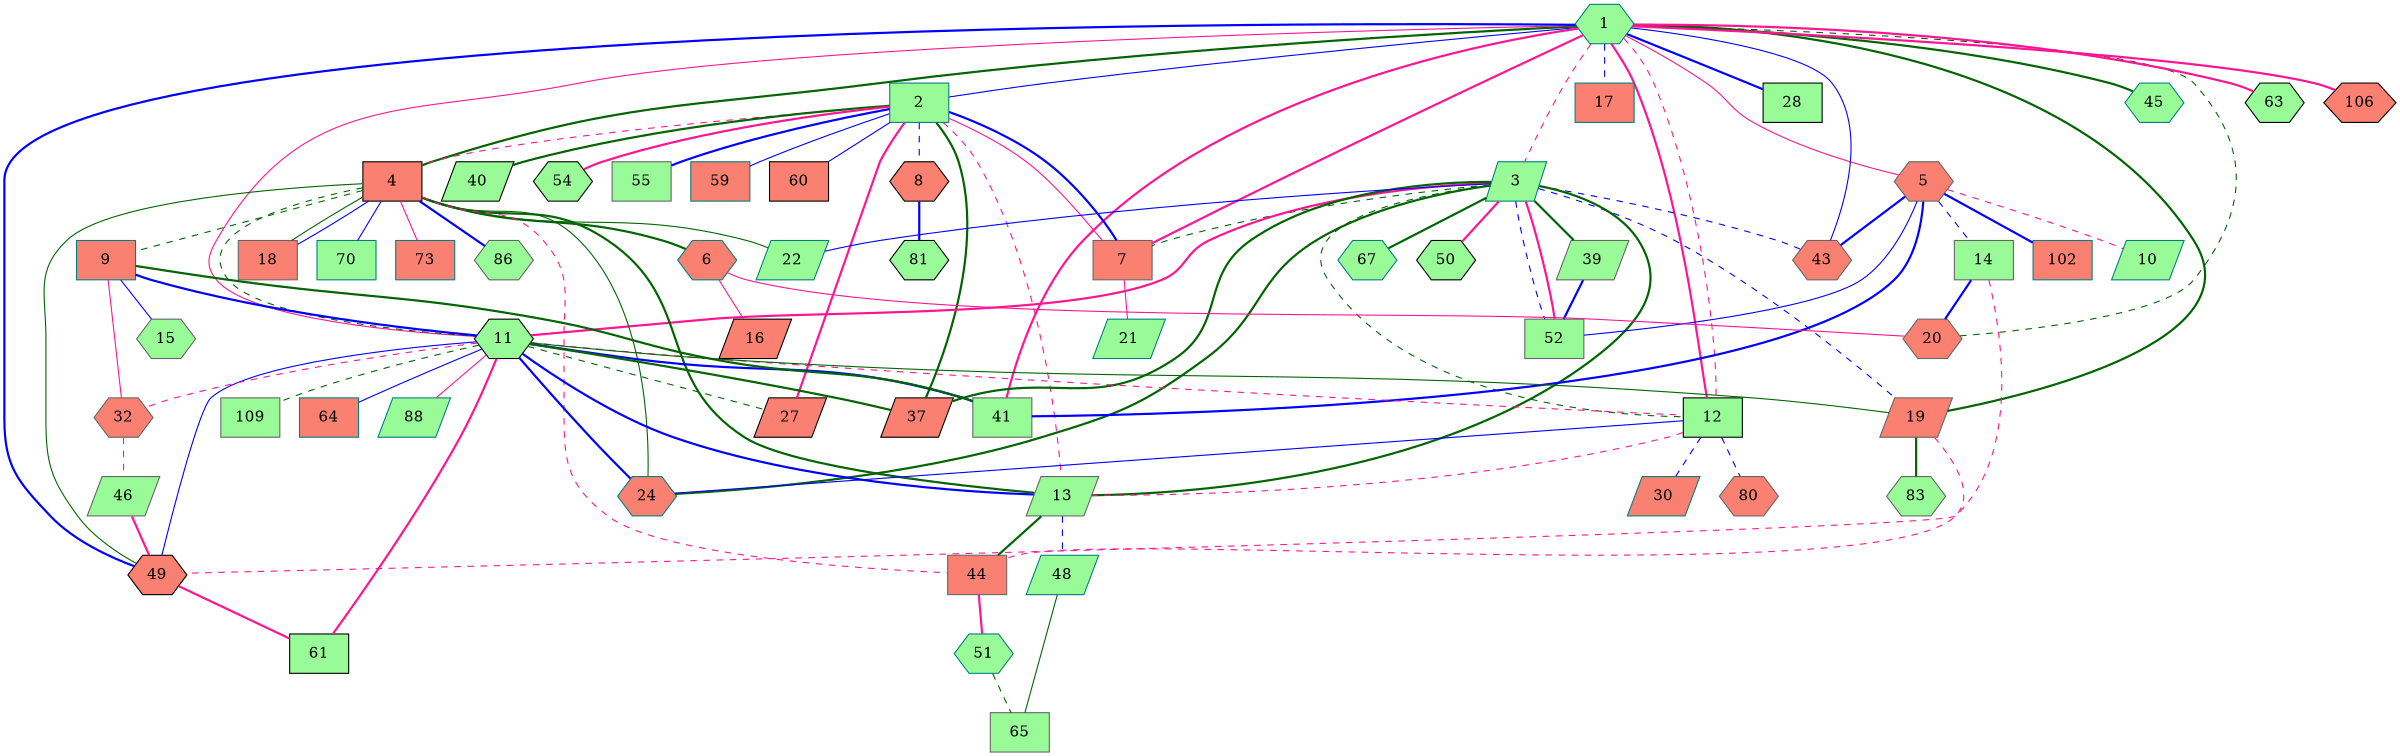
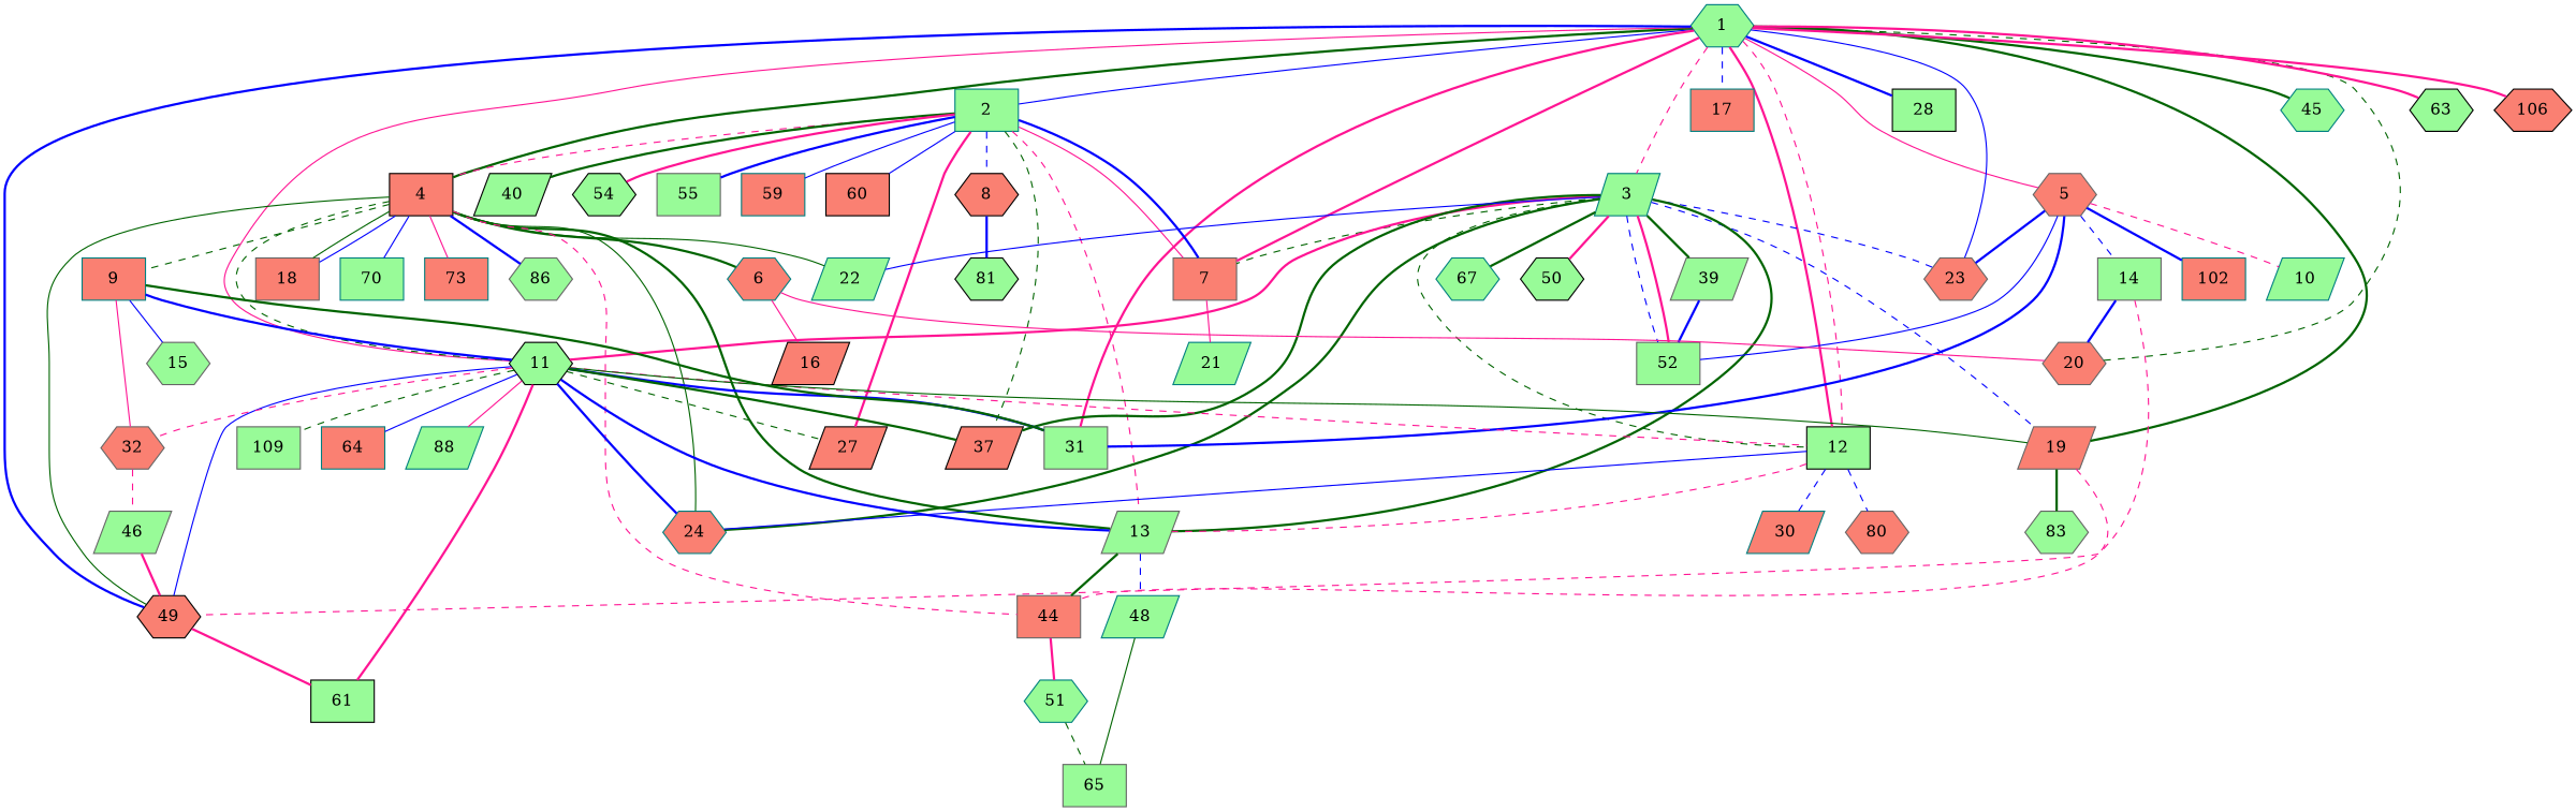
  graph {
    node [color=teal fillcolor=palegreen shape=hexagon style=filled]
    edge [color=blue style=bold]
    1 [super="+56"]
    2 [shape=box super="+31+72+62+92"]
    3 [shape=parallelogram]
    4 [color=black fillcolor=salmon shape=box]
    5 [color=gray40 fillcolor=salmon]
    7 [color=gray40 fillcolor=salmon shape=box super="+29+79+107"]
    11 [color=black super="+71+117+78+38"]
    12 [color=black shape=box super="+66"]
    17 [fillcolor=salmon shape=box]
    19 [color=gray40 fillcolor=salmon shape=parallelogram super="+25"]
    20 [color=gray40 fillcolor=salmon]
    28 [color=black shape=box]
-   41 [color=gray40 shape=box]
-   43 [color=gray40 fillcolor=salmon super="+82"]
+   41 [color=gray40 shape=box label=31]
+   43 [color=gray40 fillcolor=salmon super="+82" label=23]
    45
    49 [color=black fillcolor=salmon super="+53+84"]
    63 [color=black]
    106 [color=black fillcolor=salmon]
    8 [color=black fillcolor=salmon]
    13 [color=gray40 shape=parallelogram super="+34"]
    27 [color=black fillcolor=salmon shape=parallelogram]
    37 [color=black fillcolor=salmon shape=parallelogram]
    40 [color=black shape=parallelogram]
    54 [color=black]
    55 [color=gray40 shape=box]
    59 [fillcolor=salmon shape=box super="+68"]
    60 [color=black fillcolor=salmon shape=box]
    22 [shape=parallelogram super="+96+97+35"]
    24 [fillcolor=salmon super="+26+58+42+33"]
    39 [color=gray40 shape=parallelogram super="+47+76+89"]
    50 [color=black]
    52 [color=gray40 shape=box]
    67
    6 [fillcolor=salmon]
    9 [fillcolor=salmon shape=box super="+111+93"]
    18 [color=gray40 fillcolor=salmon shape=box]
    44 [color=gray40 fillcolor=salmon shape=box]
    70 [shape=box]
    73 [fillcolor=salmon shape=box]
    86 [color=gray40]
    10 [shape=parallelogram]
    14 [color=gray40 shape=box]
    102 [fillcolor=salmon shape=box]
    21 [shape=parallelogram super="+23"]
    32 [color=gray40 fillcolor=salmon super="+118+91+57+36"]
    61 [color=black shape=box]
    64 [fillcolor=salmon shape=box]
    88 [shape=parallelogram]
    109 [color=gray40 shape=box]
    30 [fillcolor=salmon shape=parallelogram]
    80 [color=gray40 fillcolor=salmon]
    83 [color=gray40]
    81 [color=black]
    48 [shape=parallelogram]
    16 [color=black fillcolor=salmon shape=parallelogram]
    15 [color=gray40]
    51
    46 [color=gray40 shape=parallelogram]
    65 [color=gray40 shape=box]
    1 -- 2 [style=solid weight=2]
    1 -- 3 [color=deeppink style=dashed weight=2]
    1 -- 4 [color=darkgreen]
    1 -- 5 [color=deeppink style=solid]
    1 -- 7 [color=deeppink weight=2]
    1 -- 11 [color=deeppink style=solid]
    1 -- 12 [color=deeppink]
    1 -- 12 [color=deeppink style=dashed]
    1 -- 17 [style=dashed]
    1 -- 19 [color=darkgreen]
    1 -- 20 [color=darkgreen style=dashed]
    1 -- 28
    1 -- 41 [color=deeppink]
    1 -- 43 [style=solid]
    1 -- 45 [color=darkgreen]
    1 -- 49
    1 -- 63 [color=deeppink]
    1 -- 106 [color=deeppink]
    2 -- 4 [color=deeppink style=dashed]
    2 -- 7 [color=deeppink style=solid]
    2 -- 7
    2 -- 8 [style=dashed weight=2]
    2 -- 13 [color=deeppink style=dashed]
    2 -- 27 [color=deeppink]
-   2 -- 37 [color=darkgreen]
+   2 -- 37 [color=darkgreen style=dashed]
    2 -- 40 [color=darkgreen]
    2 -- 54 [color=deeppink]
    2 -- 55
    2 -- 59 [style=solid]
    2 -- 60 [style=solid]
    3 -- 7 [color=darkgreen style=dashed]
    3 -- 11 [color=deeppink]
    3 -- 12 [color=darkgreen style=dashed]
    3 -- 19 [style=dashed]
    3 -- 43 [style=dashed]
    3 -- 13 [color=darkgreen weight=2]
    3 -- 37 [color=darkgreen]
    3 -- 22 [style=solid]
    3 -- 24 [color=darkgreen]
    3 -- 39 [color=darkgreen]
    3 -- 50 [color=deeppink]
    3 -- 52 [style=dashed]
    3 -- 52 [color=deeppink]
    3 -- 67 [color=darkgreen]
    4 -- 11 [color=darkgreen style=dashed]
    4 -- 49 [color=darkgreen style=solid]
    4 -- 13 [color=darkgreen]
    4 -- 22 [color=darkgreen style=solid]
    4 -- 24 [color=darkgreen style=solid weight=2]
    4 -- 6 [color=darkgreen]
    4 -- 9 [color=darkgreen style=dashed]
    4 -- 18 [color=darkgreen style=solid]
    4 -- 18 [style=solid]
    4 -- 44 [color=deeppink style=dashed]
    4 -- 70 [style=solid]
    4 -- 73 [color=deeppink style=solid]
    4 -- 86
    5 -- 41
    5 -- 43
    5 -- 52 [style=solid]
    5 -- 10 [color=deeppink style=dashed]
    5 -- 14 [style=dashed]
    5 -- 102
    7 -- 21 [color=deeppink style=solid]
    11 -- 12 [color=deeppink style=dashed]
    11 -- 19 [color=darkgreen style=solid]
    11 -- 41
    11 -- 49 [style=solid]
    11 -- 13 [weight=2]
    11 -- 27 [color=darkgreen style=dashed]
    11 -- 37 [color=darkgreen]
    11 -- 24 [weight=2]
    11 -- 32 [color=deeppink style=dashed]
    11 -- 61 [color=deeppink]
    11 -- 64 [style=solid]
    11 -- 88 [color=deeppink style=solid]
    11 -- 109 [color=darkgreen style=dashed]
    12 -- 13 [color=deeppink style=dashed]
    12 -- 24 [style=solid]
    12 -- 30 [style=dashed]
    12 -- 80 [style=dashed]
    19 -- 44 [color=deeppink style=dashed]
    19 -- 83 [color=darkgreen]
    49 -- 61 [color=deeppink]
    8 -- 81
    13 -- 44 [color=darkgreen]
    13 -- 48 [style=dashed weight=2]
    39 -- 52
    6 -- 20 [color=deeppink style=solid]
    6 -- 16 [color=deeppink style=solid]
    9 -- 11
    9 -- 41 [color=darkgreen]
    9 -- 32 [color=deeppink style=solid]
    9 -- 15 [style=solid]
    44 -- 51 [color=deeppink]
    14 -- 20
    14 -- 49 [color=deeppink style=dashed]
    32 -- 46 [color=deeppink style=dashed]
    48 -- 65 [color=darkgreen style=solid]
    51 -- 65 [color=darkgreen style=dashed]
    46 -- 49 [color=deeppink]
  }
